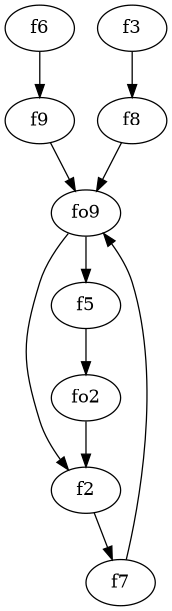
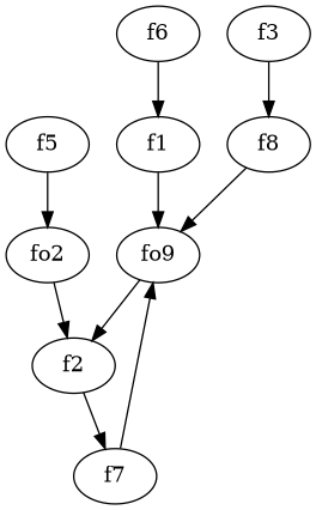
  strict digraph {
    edge [weight=2]
    n1 [label=fo9]
-   f1 [label=f9]
+   f1
    f2
    f5
    f7
    f3
    f8
    fo2
    f6
    n1 -> f2
-   n1 -> f5
    f1 -> n1
    f2 -> f7
    f5 -> fo2
    f7 -> n1
    f3 -> f8
    f8 -> n1
    fo2 -> f2
    f6 -> f1
  }
